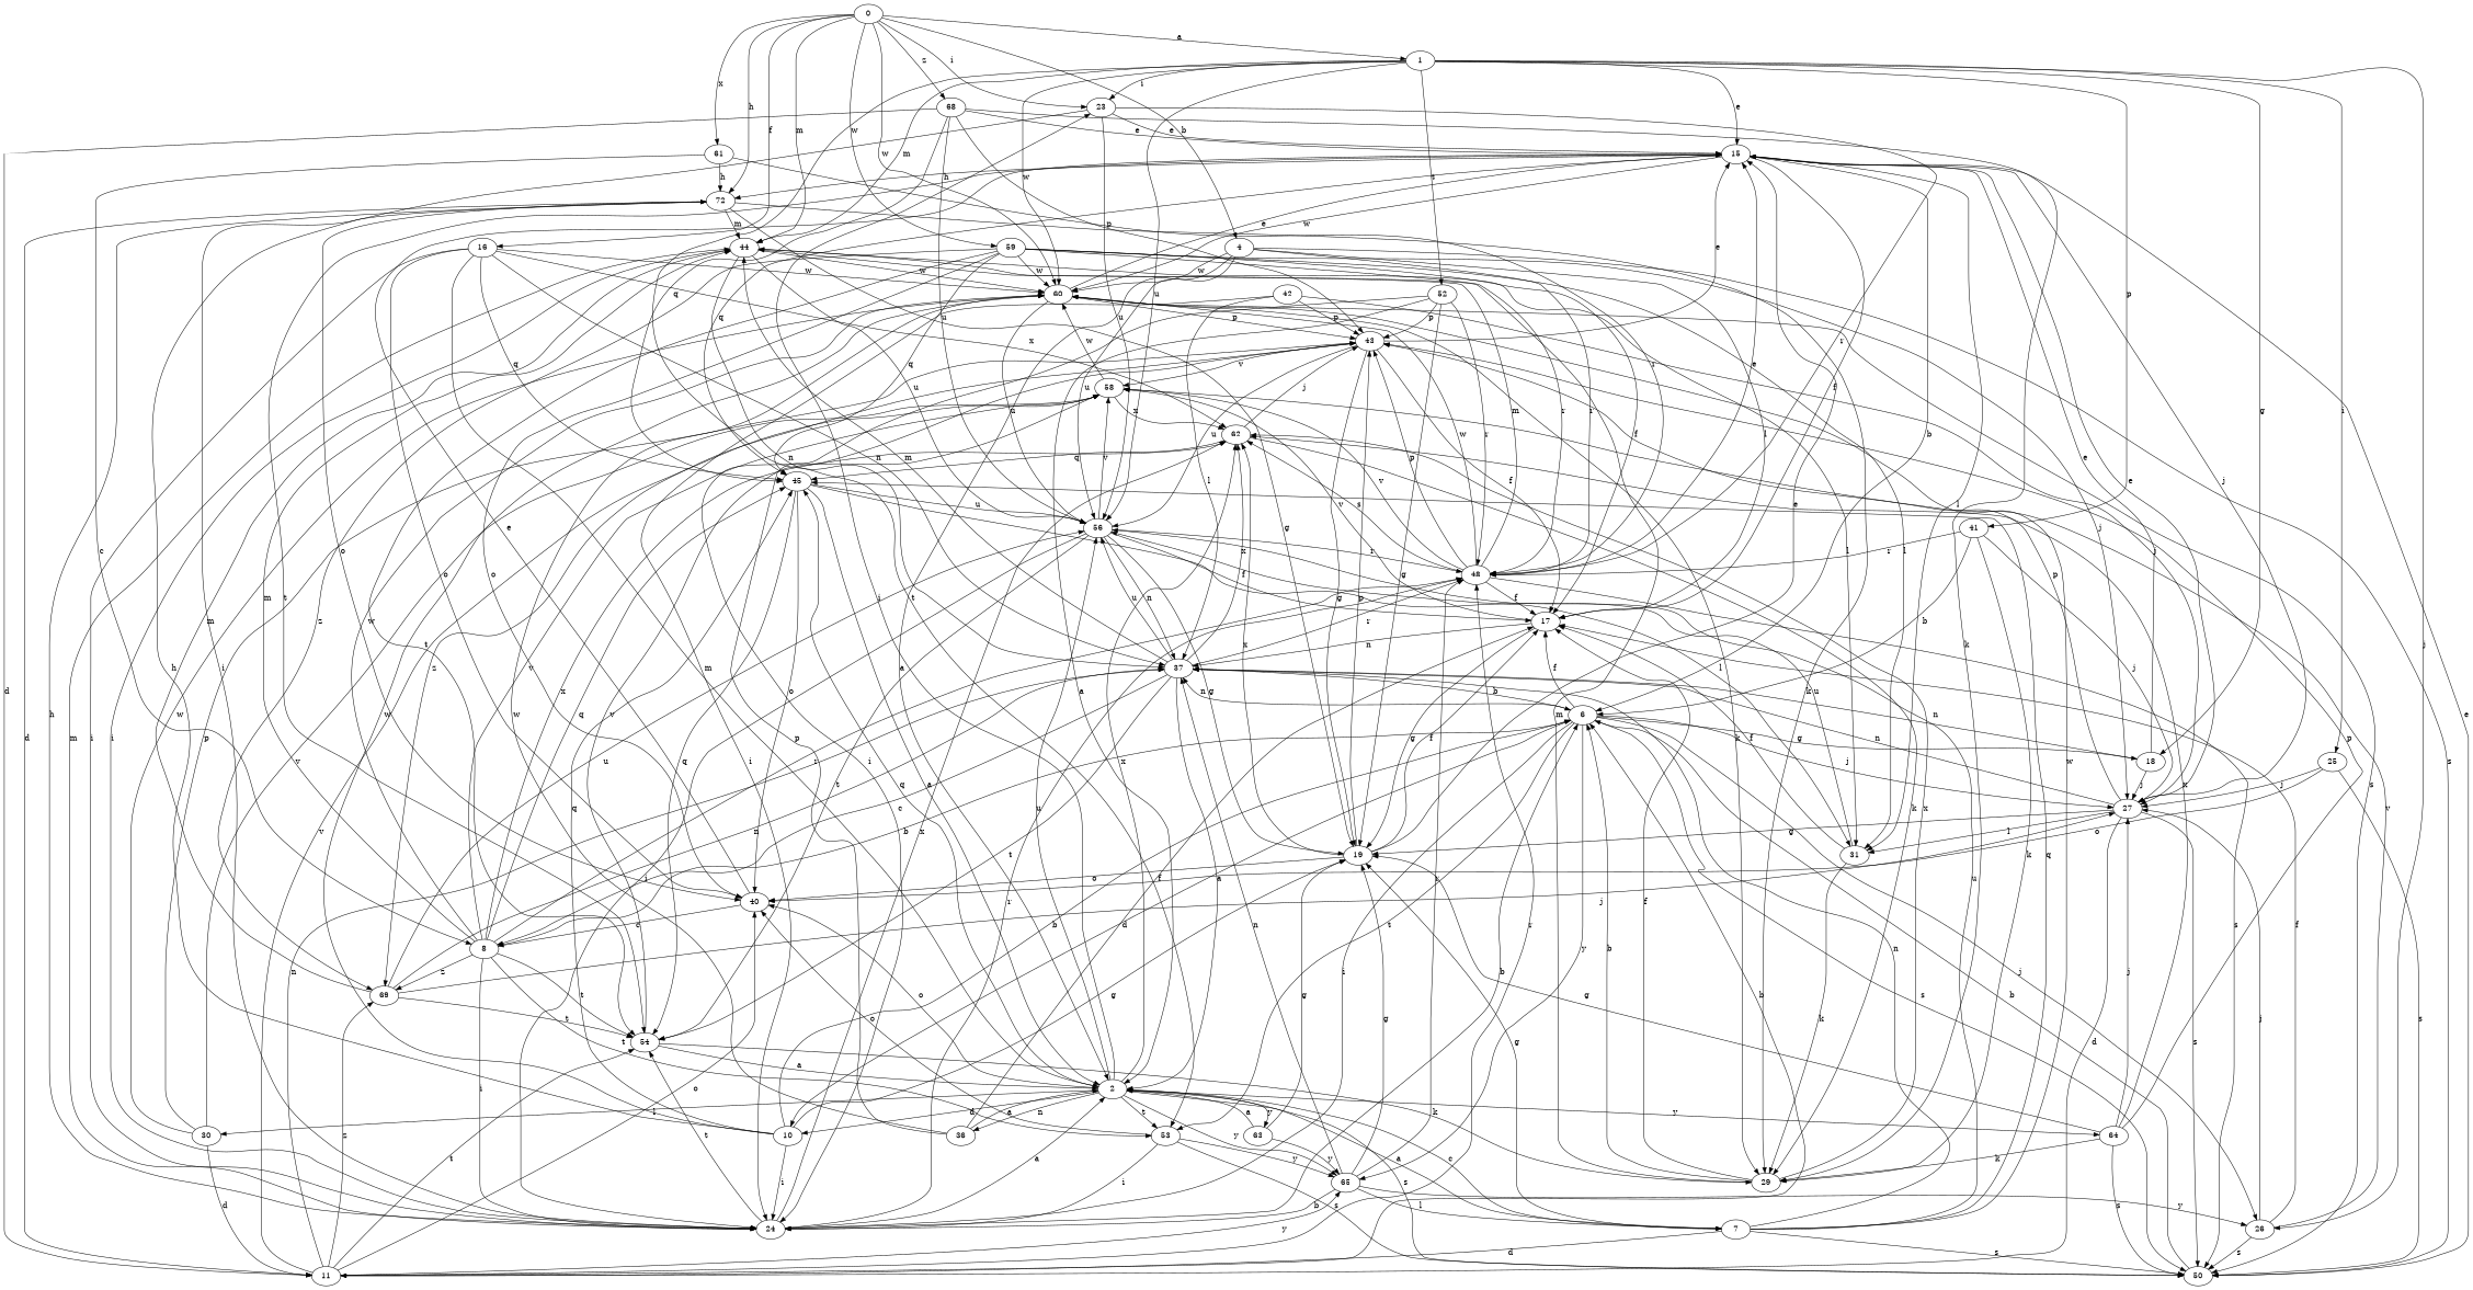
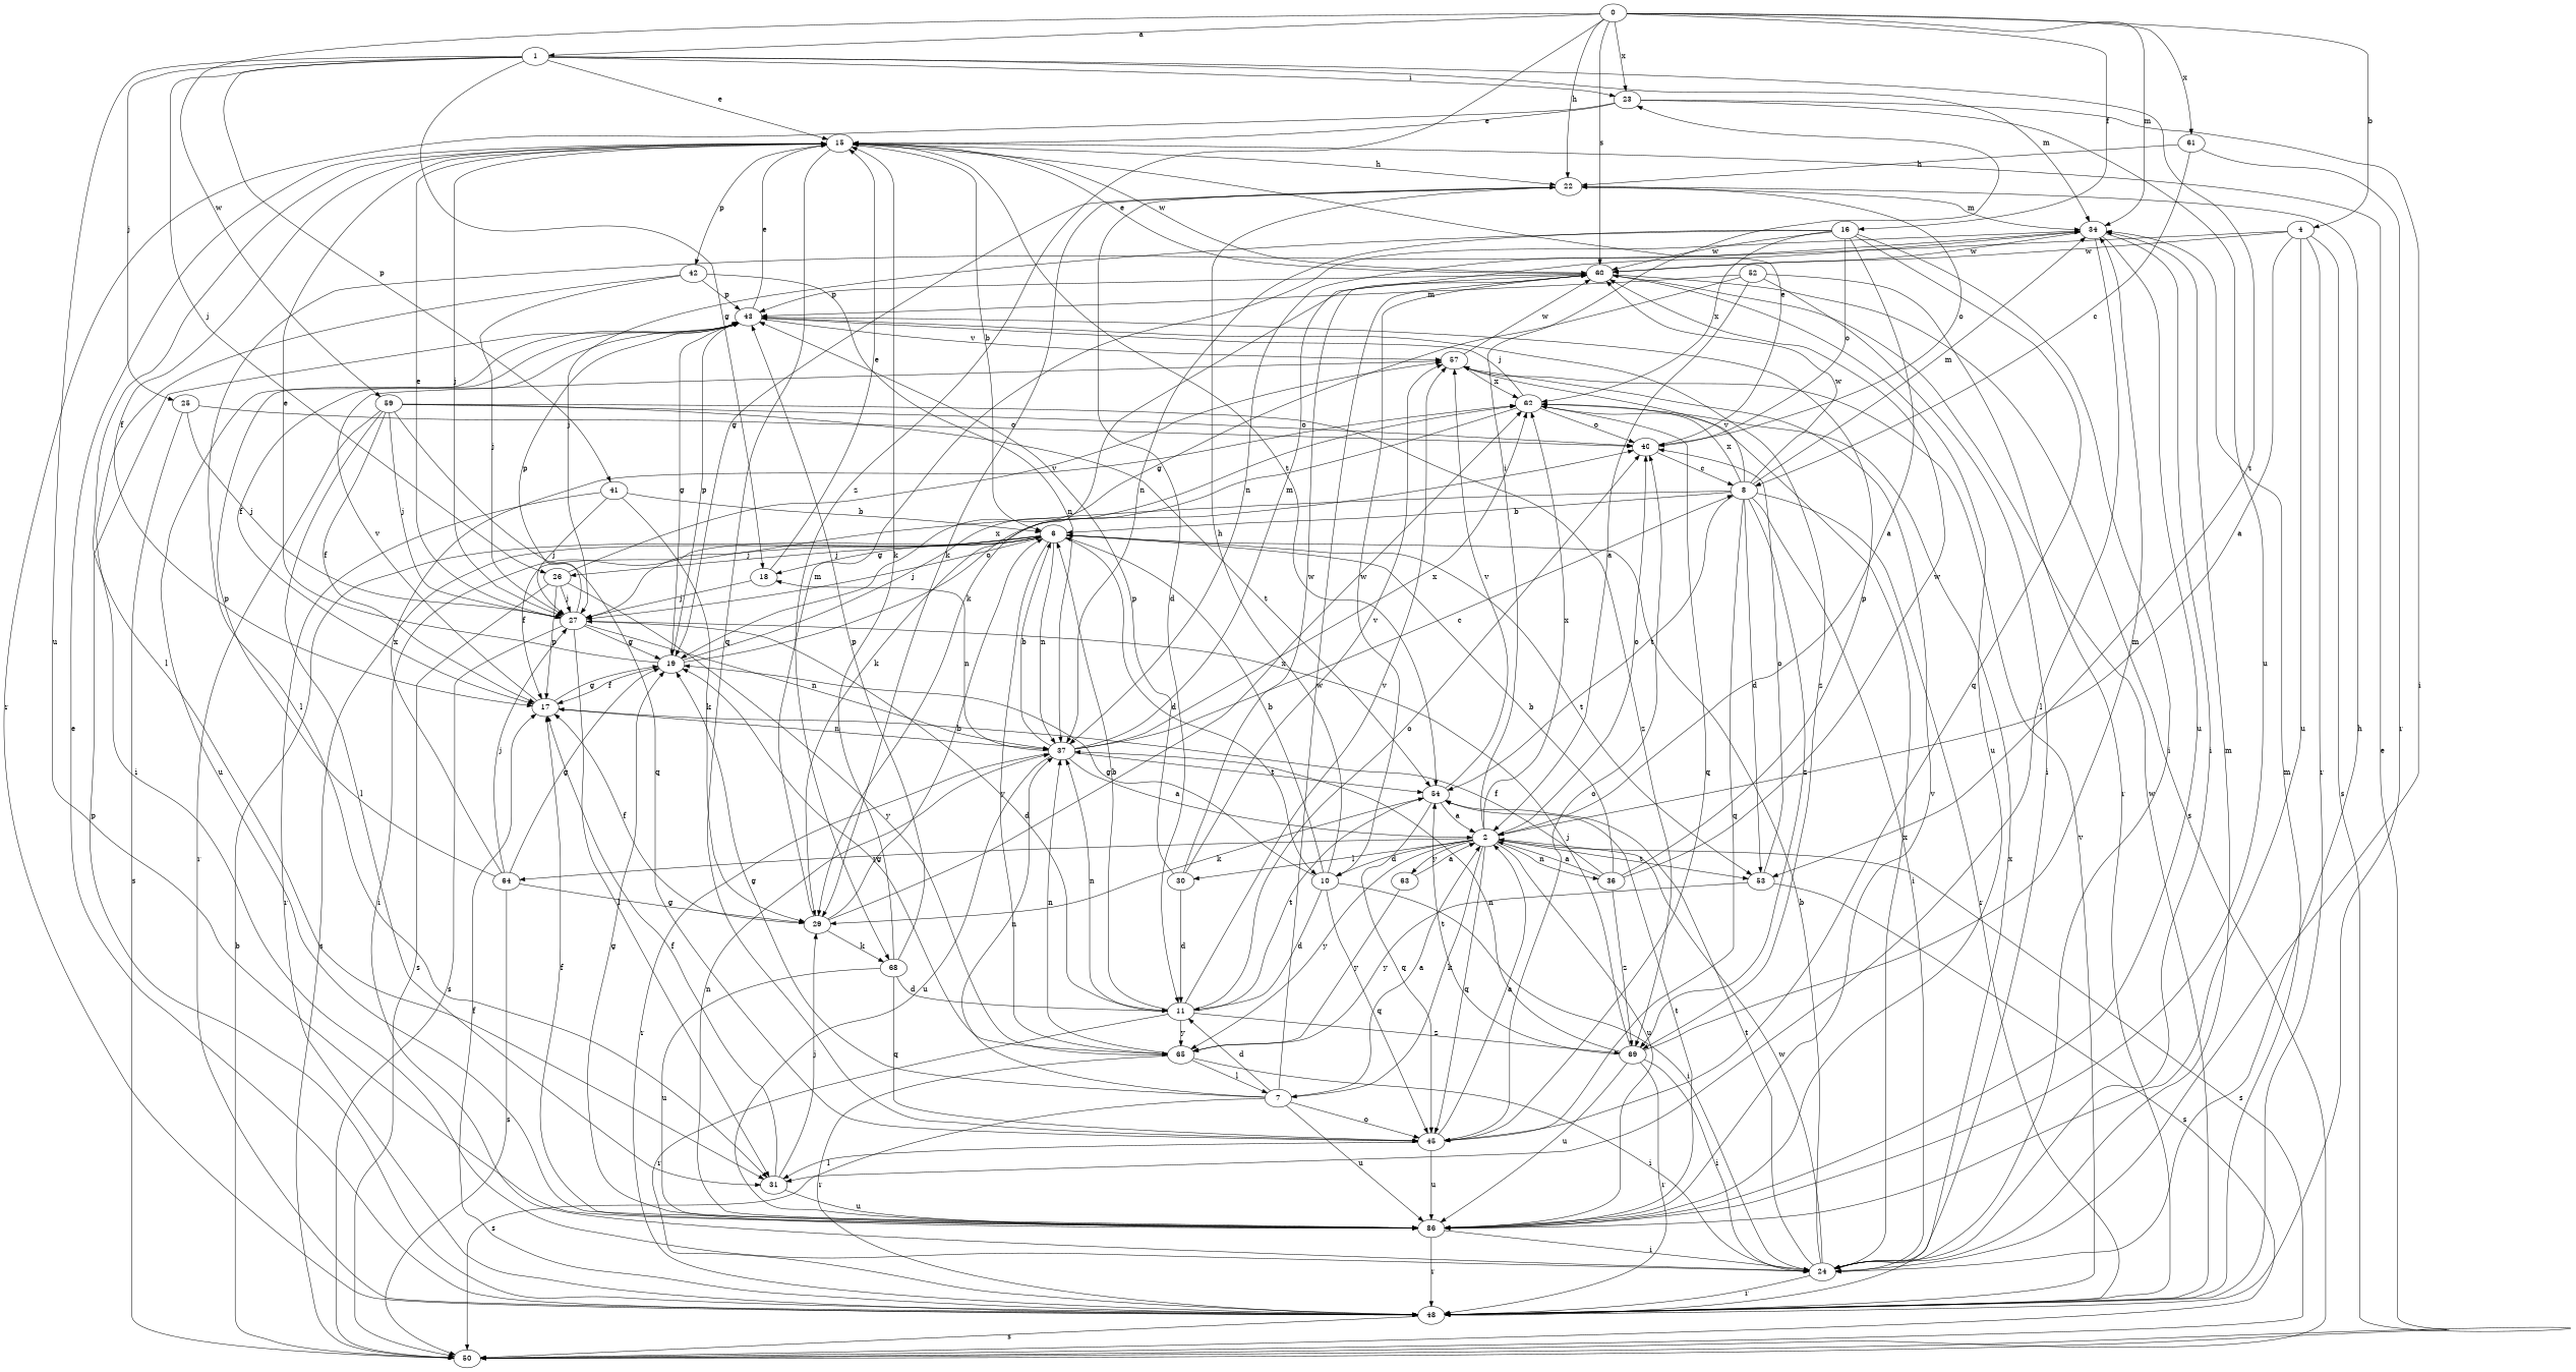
  strict digraph {
    0
    1
    4
    16
-   22 [label=72]
+   22
    23
-   34 [label=44]
+   34
    59
    60
    61
    68
    15
    18
    25
    26
    41
    52
    53
-   56
+   56 [label=86]
    2
    50
    31
    48
    40
    45
    62
    24
    27
    37
    11
    19
    29
    17
    54
    69
    43
    8
    n38 [label=6]
    42
    65
-   58
+   58 [label=57]
    7
    10
    30
    36
    63
    64
    0 -> 1 [label=a]
    0 -> 4 [label=b]
    0 -> 16 [label=f]
    0 -> 22 [label=h]
-   0 -> 23 [label=i]
+   0 -> 23 [label=x]
    0 -> 34 [label=m]
    0 -> 59 [label=w]
-   0 -> 60 [label=w]
+   0 -> 60 [label=s]
    0 -> 61 [label=x]
    0 -> 68 [label=z]
    1 -> 23 [label=i]
    1 -> 34 [label=m]
-   1 -> 60 [label=w]
    1 -> 15 [label=e]
    1 -> 18 [label=g]
-   1 -> 25 [label=i]
+   1 -> 25 [label=j]
    1 -> 26 [label=j]
    1 -> 41 [label=p]
-   1 -> 52 [label=t]
    1 -> 53 [label=t]
    1 -> 56 [label=u]
    4 -> 60 [label=w]
    4 -> 56 [label=u]
    4 -> 2 [label=a]
    4 -> 50 [label=s]
-   4 -> 17 [label=l]
+   4 -> 31 [label=l]
    4 -> 48 [label=r]
    16 -> 60 [label=w]
-   16 -> 2 [label=m]
+   16 -> 2 [label=a]
    16 -> 40 [label=o]
    16 -> 45 [label=q]
    16 -> 62 [label=x]
    16 -> 24 [label=i]
+   16 -> 27 [label=j]
    16 -> 37 [label=n]
    22 -> 34 [label=m]
    22 -> 40 [label=o]
    22 -> 11 [label=d]
    22 -> 19 [label=g]
    22 -> 29 [label=k]
    23 -> 15 [label=e]
    23 -> 56 [label=u]
    23 -> 48 [label=r]
    23 -> 24 [label=i]
    34 -> 60 [label=w]
    34 -> 56 [label=u]
    34 -> 31 [label=l]
    34 -> 24 [label=i]
    34 -> 37 [label=n]
-   59 -> 60 [label=w]
    59 -> 31 [label=l]
    59 -> 48 [label=r]
    59 -> 40 [label=o]
    59 -> 45 [label=q]
    59 -> 27 [label=j]
    59 -> 17 [label=f]
    59 -> 54 [label=t]
    59 -> 69 [label=z]
    60 -> 15 [label=e]
    60 -> 56 [label=u]
    60 -> 50 [label=s]
    60 -> 29 [label=k]
    60 -> 43 [label=p]
    61 -> 22 [label=h]
    61 -> 48 [label=r]
    61 -> 8 [label=c]
-   68 -> 15 [label=e]
+   68 -> 15 [label=k]
    68 -> 56 [label=u]
    68 -> 45 [label=q]
    68 -> 11 [label=d]
-   68 -> 29 [label=k]
+   29 -> 68 [label=k]
    68 -> 43 [label=p]
    15 -> 22 [label=h]
    15 -> 60 [label=w]
    15 -> 31 [label=l]
    15 -> 45 [label=q]
    15 -> 27 [label=j]
    15 -> 17 [label=f]
    15 -> 54 [label=t]
    15 -> n38 [label=b]
+   15 -> 42 [label=p]
    18 -> 15 [label=e]
    18 -> 27 [label=j]
-   18 -> 37 [label=n]
+   37 -> 18 [label=n]
    25 -> 50 [label=s]
    25 -> 40 [label=o]
    25 -> 27 [label=j]
    26 -> 50 [label=s]
    26 -> 27 [label=j]
-   26 -> 17 [label=f]
-   65 -> 26 [label=y]
+   26 -> 17 [label=p]
+   26 -> 65 [label=y]
    26 -> 58 [label=v]
    41 -> 48 [label=r]
    41 -> 27 [label=j]
    41 -> 29 [label=k]
    41 -> n38 [label=b]
    52 -> 2 [label=a]
    52 -> 48 [label=r]
    52 -> 24 [label=i]
    52 -> 19 [label=g]
-   52 -> 43 [label=p]
+   52 -> 43 [label=m]
    53 -> 50 [label=s]
    53 -> 40 [label=o]
    53 -> 65 [label=y]
    56 -> 48 [label=r]
    56 -> 24 [label=i]
    56 -> 37 [label=n]
    56 -> 19 [label=g]
    56 -> 17 [label=f]
    56 -> 54 [label=t]
    56 -> 58 [label=v]
    2 -> 23 [label=i]
    2 -> 53 [label=t]
    2 -> 56 [label=u]
    2 -> 50 [label=s]
    2 -> 40 [label=o]
    2 -> 45 [label=q]
    2 -> 62 [label=x]
    2 -> 65 [label=y]
-   2 -> 7 [label=c]
+   2 -> 7 [label=k]
    2 -> 10 [label=d]
    2 -> 30 [label=l]
    2 -> 36 [label=n]
    2 -> 63 [label=y]
    2 -> 64 [label=y]
    50 -> 15 [label=e]
    50 -> n38 [label=b]
    31 -> 56 [label=u]
-   31 -> 29 [label=k]
+   31 -> 29 [label=j]
    31 -> 17 [label=f]
    48 -> 34 [label=m]
    48 -> 60 [label=w]
    48 -> 15 [label=e]
    48 -> 50 [label=s]
-   48 -> 62 [label=s]
+   48 -> 62 [label=x]
    48 -> 17 [label=f]
    48 -> 43 [label=p]
    48 -> 58 [label=v]
    40 -> 15 [label=e]
    40 -> 8 [label=c]
    45 -> 56 [label=u]
    45 -> 2 [label=a]
    45 -> 31 [label=l]
    45 -> 40 [label=o]
+   62 -> 40 [label=o]
    62 -> 45 [label=q]
    62 -> 29 [label=k]
    62 -> 43 [label=j]
    24 -> 22 [label=h]
    24 -> 34 [label=m]
-   24 -> 2 [label=a]
+   24 -> 2 [label=w]
    24 -> 48 [label=r]
    24 -> 62 [label=x]
    24 -> 54 [label=t]
    24 -> n38 [label=b]
    27 -> 15 [label=e]
    27 -> 50 [label=s]
    27 -> 31 [label=l]
    27 -> 37 [label=n]
    27 -> 11 [label=d]
    27 -> 19 [label=g]
    27 -> 43 [label=p]
    37 -> 34 [label=m]
    37 -> 56 [label=u]
    37 -> 2 [label=a]
    37 -> 48 [label=r]
    37 -> 62 [label=x]
    37 -> 54 [label=t]
    37 -> 8 [label=c]
    37 -> n38 [label=b]
    11 -> 48 [label=r]
    11 -> 40 [label=o]
    11 -> 37 [label=n]
    11 -> 54 [label=t]
    11 -> 69 [label=z]
    11 -> n38 [label=b]
    11 -> 65 [label=y]
    11 -> 58 [label=v]
    19 -> 15 [label=e]
    19 -> 40 [label=o]
    19 -> 62 [label=x]
    19 -> 17 [label=f]
    19 -> 43 [label=p]
    29 -> 34 [label=m]
    29 -> 62 [label=x]
    29 -> 17 [label=f]
    29 -> n38 [label=b]
    17 -> 37 [label=n]
    17 -> 19 [label=g]
    17 -> 58 [label=v]
    54 -> 2 [label=a]
-   45 -> 54 [label=q]
+   54 -> 45 [label=q]
    54 -> 29 [label=k]
    54 -> 58 [label=v]
    69 -> 34 [label=m]
    69 -> 56 [label=u]
-   53 -> 24 [label=i]
+   69 -> 48 [label=r]
+   69 -> 24 [label=i]
    69 -> 27 [label=j]
    69 -> 37 [label=n]
    69 -> 54 [label=t]
    43 -> 15 [label=e]
    43 -> 56 [label=u]
    43 -> 19 [label=g]
    43 -> 17 [label=f]
    43 -> 69 [label=z]
    43 -> 58 [label=v]
    8 -> 34 [label=m]
    8 -> 60 [label=w]
-   8 -> 53 [label=t]
+   8 -> 53 [label=d]
    8 -> 48 [label=r]
    8 -> 45 [label=q]
    8 -> 62 [label=x]
    8 -> 24 [label=i]
+   8 -> 27 [label=j]
    8 -> 54 [label=t]
    8 -> 69 [label=z]
    8 -> n38 [label=b]
    8 -> 58 [label=v]
    n38 -> 18 [label=g]
    n38 -> 26 [label=j]
    n38 -> 53 [label=t]
    n38 -> 50 [label=s]
    n38 -> 24 [label=i]
    n38 -> 27 [label=j]
    n38 -> 37 [label=n]
    n38 -> 17 [label=f]
    n38 -> 65 [label=y]
    n38 -> 10 [label=d]
    42 -> 24 [label=i]
    42 -> 27 [label=j]
-   42 -> 37 [label=l]
+   42 -> 37 [label=n]
    42 -> 43 [label=p]
    65 -> 48 [label=r]
-   65 -> 24 [label=b]
+   65 -> 24 [label=i]
    65 -> 37 [label=n]
    65 -> 19 [label=g]
    65 -> 7 [label=l]
    58 -> 60 [label=w]
    58 -> 62 [label=x]
    7 -> 60 [label=w]
    7 -> 56 [label=u]
    7 -> 2 [label=a]
    7 -> 50 [label=s]
-   7 -> 45 [label=q]
+   7 -> 45 [label=o]
    7 -> 37 [label=n]
    7 -> 11 [label=d]
    7 -> 19 [label=g]
    10 -> 22 [label=h]
    10 -> 60 [label=w]
    10 -> 45 [label=q]
    10 -> 24 [label=i]
+   10 -> 11 [label=d]
    10 -> 19 [label=g]
    10 -> n38 [label=b]
    30 -> 60 [label=w]
    30 -> 11 [label=d]
    30 -> 43 [label=p]
    30 -> 58 [label=v]
    36 -> 60 [label=w]
    36 -> 2 [label=a]
    36 -> 17 [label=f]
+   36 -> 69 [label=z]
    36 -> 43 [label=p]
+   36 -> n38 [label=b]
    63 -> 2 [label=a]
-   63 -> 19 [label=g]
    63 -> 65 [label=y]
    64 -> 50 [label=s]
    64 -> 62 [label=x]
    64 -> 27 [label=j]
    64 -> 19 [label=g]
-   64 -> 29 [label=k]
+   64 -> 29 [label=g]
    64 -> 43 [label=p]
  }
